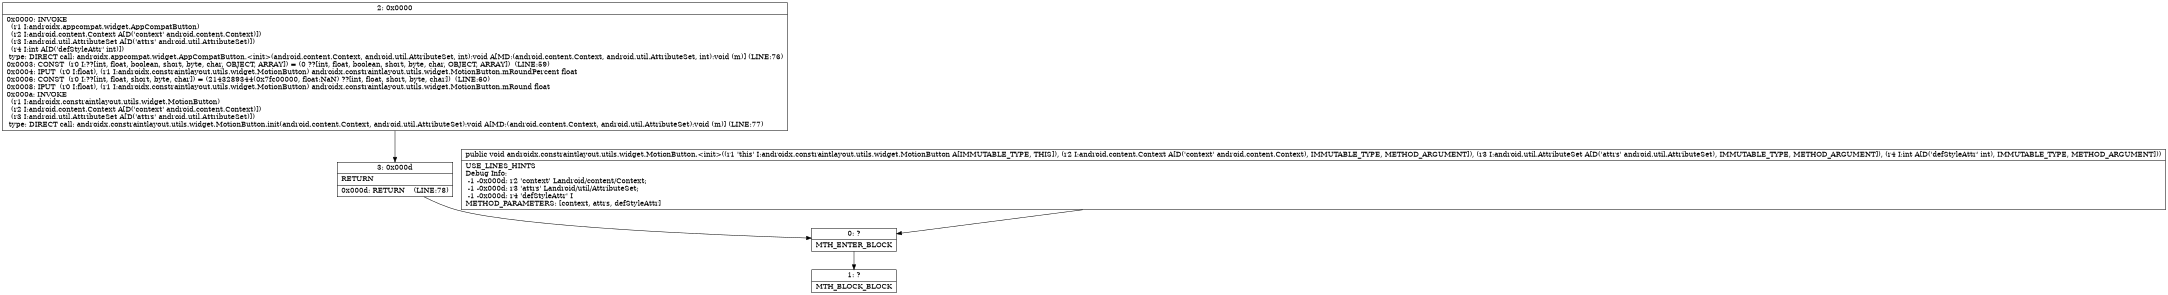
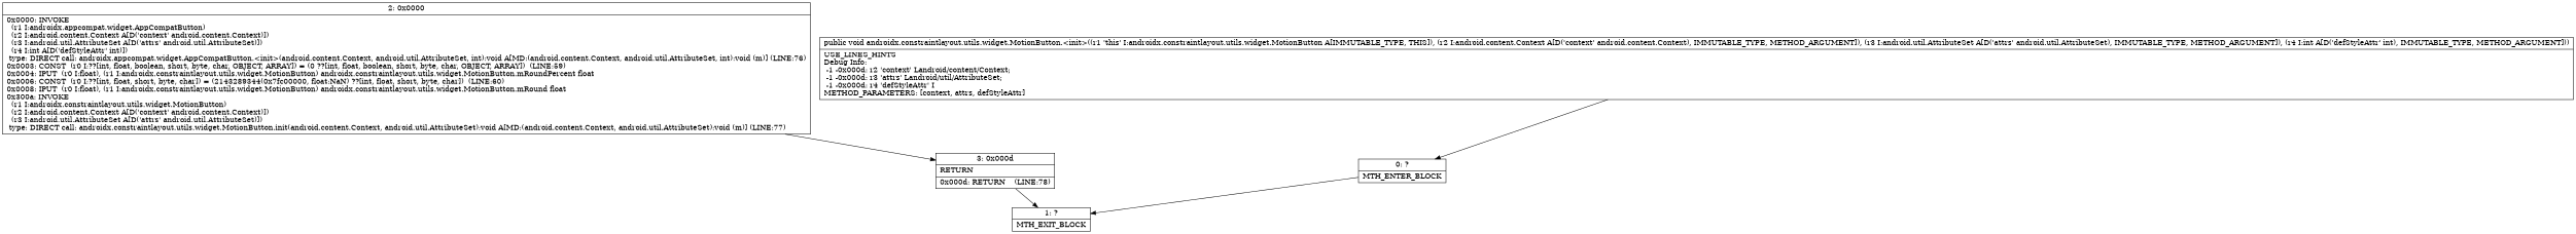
  digraph {
    node [shape=record]
    n1 [label="{0\:\ ?|MTH_ENTER_BLOCK\l}"]
-   n2 [label="{1\:\ ?|MTH_BLOCK_BLOCK\l}"]
-   n3 [label="{2\:\ 0x0000|0x0000: INVOKE  \l  (r1 I:androidx.appcompat.widget.AppCompatButton)\l  (r2 I:android.content.Context A[D('context' android.content.Context)])\l  (r3 I:android.util.AttributeSet A[D('attrs' android.util.AttributeSet)])\l  (r4 I:int A[D('defStyleAttr' int)])\l type: DIRECT call: androidx.appcompat.widget.AppCompatButton.\<init\>(android.content.Context, android.util.AttributeSet, int):void A[MD:(android.content.Context, android.util.AttributeSet, int):void (m)] (LINE:76)\l0x0003: CONST  (r0 I:??[int, float, boolean, short, byte, char, OBJECT, ARRAY]) = (0 ??[int, float, boolean, short, byte, char, OBJECT, ARRAY])  (LINE:59)\l0x0004: IPUT  (r0 I:float), (r1 I:androidx.constraintlayout.utils.widget.MotionButton) androidx.constraintlayout.utils.widget.MotionButton.mRoundPercent float \l0x0006: CONST  (r0 I:??[int, float, short, byte, char]) = (2143289344(0x7fc00000, float:NaN) ??[int, float, short, byte, char])  (LINE:60)\l0x0008: IPUT  (r0 I:float), (r1 I:androidx.constraintlayout.utils.widget.MotionButton) androidx.constraintlayout.utils.widget.MotionButton.mRound float \l0x000a: INVOKE  \l  (r1 I:androidx.constraintlayout.utils.widget.MotionButton)\l  (r2 I:android.content.Context A[D('context' android.content.Context)])\l  (r3 I:android.util.AttributeSet A[D('attrs' android.util.AttributeSet)])\l type: DIRECT call: androidx.constraintlayout.utils.widget.MotionButton.init(android.content.Context, android.util.AttributeSet):void A[MD:(android.content.Context, android.util.AttributeSet):void (m)] (LINE:77)\l}"]
+   n2 [label="{1\:\ ?|MTH_EXIT_BLOCK\l}"]
+   n3 [label="{2\:\ 0x0000|0x0000: INVOKE  \l  (r1 I:androidx.appcompat.widget.AppCompatButton)\l  (r2 I:android.content.Context A[D('context' android.content.Context)])\l  (r3 I:android.util.AttributeSet A[D('attrs' android.util.AttributeSet)])\l  (r4 I:int A[D('defStyleAttr' int)])\l type: DIRECT call: androidx.appcompat.widget.AppCompatButton.\<init\>(android.content.Context, android.util.AttributeSet, int):void A[MD:(android.content.Context, android.util.AttributeSet, int):void (m)] (LINE:76)\l0x0003: CONST  (r0 I:??[int, float, boolean, short, byte, char, OBJECT, ARRAY]) = (0 ??[int, float, boolean, short, byte, char, OBJECT, ARRAY])  (LINE:59)\l0x0004: IPUT  (r0 I:float), (r1 I:androidx.constraintlayout.utils.widget.MotionButton) androidx.constraintlayout.utils.widget.MotionButton.mRoundPercent float \l0x0006: CONST  (r0 I:??[int, float, short, byte, char]) = (2143289344(0x7fc00000, float:NaN) ??[int, float, short, byte, char])  (LINE:60)\l0x0008: IPUT  (r0 I:float), (r1 I:androidx.constraintlayout.utils.widget.MotionButton) androidx.constraintlayout.utils.widget.MotionButton.mRound float \l0x300a: INVOKE  \l  (r1 I:androidx.constraintlayout.utils.widget.MotionButton)\l  (r2 I:android.content.Context A[D('context' android.content.Context)])\l  (r3 I:android.util.AttributeSet A[D('attrs' android.util.AttributeSet)])\l type: DIRECT call: androidx.constraintlayout.utils.widget.MotionButton.init(android.content.Context, android.util.AttributeSet):void A[MD:(android.content.Context, android.util.AttributeSet):void (m)] (LINE:77)\l}"]
    n4 [label="{3\:\ 0x000d|RETURN\l|0x000d: RETURN    (LINE:78)\l}"]
    n5 [label="{public void androidx.constraintlayout.utils.widget.MotionButton.\<init\>((r1 'this' I:androidx.constraintlayout.utils.widget.MotionButton A[IMMUTABLE_TYPE, THIS]), (r2 I:android.content.Context A[D('context' android.content.Context), IMMUTABLE_TYPE, METHOD_ARGUMENT]), (r3 I:android.util.AttributeSet A[D('attrs' android.util.AttributeSet), IMMUTABLE_TYPE, METHOD_ARGUMENT]), (r4 I:int A[D('defStyleAttr' int), IMMUTABLE_TYPE, METHOD_ARGUMENT]))  | USE_LINES_HINTS\lDebug Info:\l  \-1 \-0x000d: r2 'context' Landroid\/content\/Context;\l  \-1 \-0x000d: r3 'attrs' Landroid\/util\/AttributeSet;\l  \-1 \-0x000d: r4 'defStyleAttr' I\lMETHOD_PARAMETERS: [context, attrs, defStyleAttr]\l}"]
    n1 -> n2
    n3 -> n4
-   n4 -> n1
+   n4 -> n2
    n5 -> n1
  }
